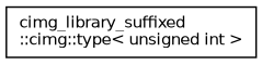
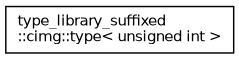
  digraph {
    rankdir=LR
-   n1 [color=black fillcolor=white fontname=Helvetica fontsize=10 height=0.2 label="cimg_library_suffixed\l::cimg::type\< unsigned int \>" shape=record style=filled width=0.4]
+   n1 [color=black fillcolor=white fontname=Helvetica fontsize=10 height=0.2 label="type_library_suffixed\l::cimg::type\< unsigned int \>" shape=record style=filled width=0.4]
  }
